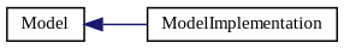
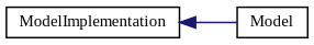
  digraph {
    rankdir=LR
    fontname="Liberation Serif"
    node [color=black fillcolor=white fontname="Liberation Serif" fontsize=10 shape=record style=filled]
    n1 [height=0.2 label=Model width=0.4]
    n2 [height=0.2 label=ModelImplementation width=0.4]
-   n1 -> n2 [color=midnightblue dir=back fontname="Liberation Serif" fontsize=10 labelfontname=Helvetica labelfontsize=10 style=solid]
+   n2 -> n1 [color=midnightblue dir=back fontname="Liberation Serif" fontsize=10 labelfontname=Helvetica labelfontsize=10 style=solid]
  }
